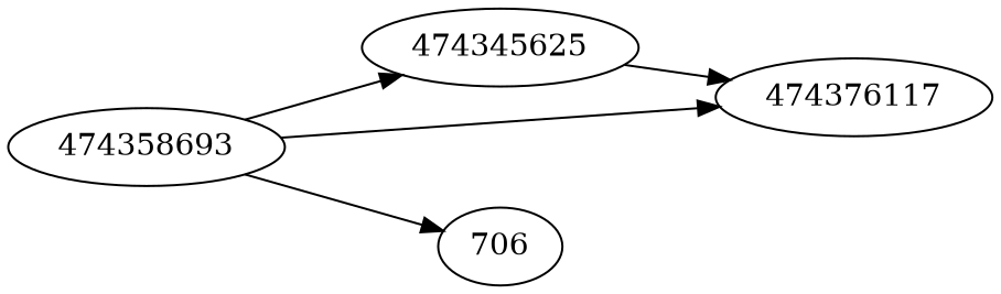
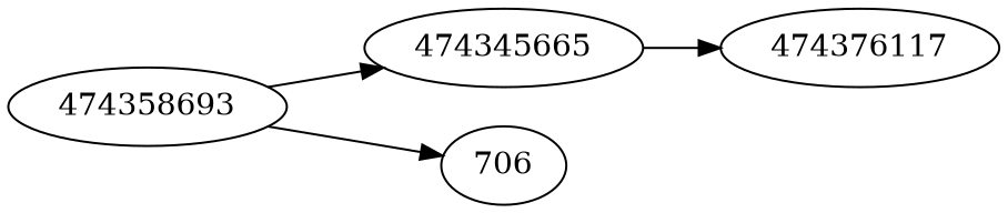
  strict digraph {
    rankdir=LR
-   474345625
+   474345625 [label=474345665]
    474376117
    474358693
    n4 [label=706]
    474345625 -> 474376117
    474358693 -> 474345625
-   474358693 -> 474376117
    474358693 -> n4
  }
